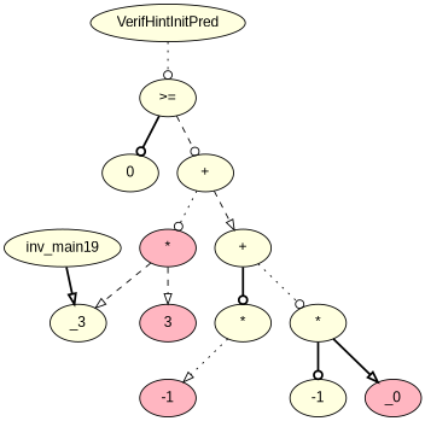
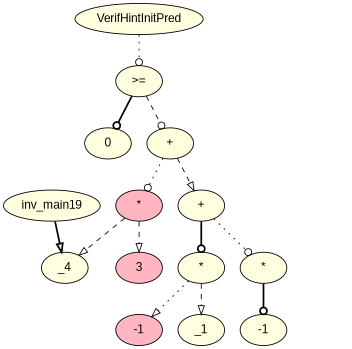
  digraph {
    fontname="Liberation Sans"
    node [fillcolor=lightyellow fontname="Liberation Sans" style=filled]
    edge [arrowhead=onormal fontname="Liberation Sans" style=bold]
    n1 [label=inv_main19]
-   n2 [label=_3]
+   n2 [label=_4]
    n3 [label=VerifHintInitPred]
    n4 [label=">="]
    n5 [label=0]
    n6 [label="+"]
    n7 [fillcolor=lightpink label="*"]
    n8 [label="+"]
    n9 [fillcolor=lightpink label=3]
    n10 [label="*"]
    n11 [label="*"]
    n12 [fillcolor=lightpink label=-1]
+   n13 [label=_1]
    n14 [label=-1]
-   n15 [fillcolor=lightpink label=_0]
    n1 -> n2
    n3 -> n4 [arrowhead=odot style=dotted]
    n4 -> n5 [arrowhead=odot]
    n4 -> n6 [arrowhead=odot style=dashed]
    n6 -> n7 [arrowhead=odot style=dotted]
    n6 -> n8 [style=dashed]
    n7 -> n2 [style=dashed]
    n7 -> n9 [style=dashed]
    n8 -> n10 [arrowhead=odot]
    n8 -> n11 [arrowhead=odot style=dotted]
    n10 -> n12 [style=dotted]
+   n10 -> n13 [style=dashed]
    n11 -> n14 [arrowhead=odot]
-   n11 -> n15
  }
